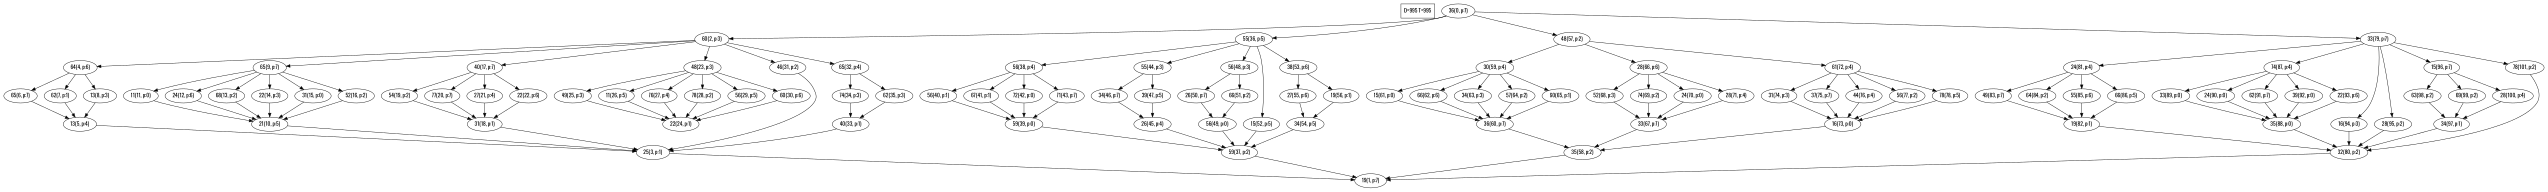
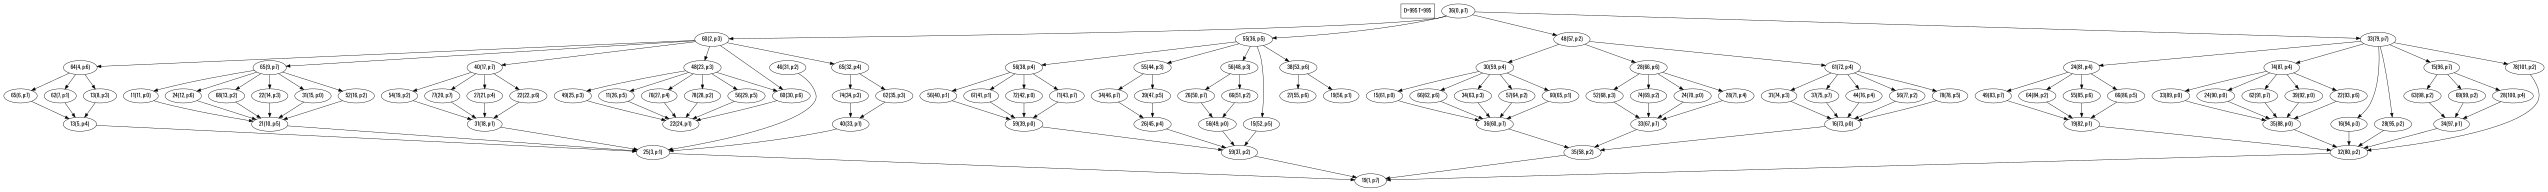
  digraph {
    fontname=Oswald
    node [fontname=Oswald]
    edge [fontname=Oswald]
    n1 [label="D=995 T=995" shape=box]
    n2 [label="36(0, p:7)"]
    n3 [label="60(2, p:3)"]
    n4 [label="55(36, p:5)"]
    n5 [label="48(57, p:2)"]
    n6 [label="33(79, p:7)"]
    n7 [label="64(4, p:6)"]
    n8 [label="65(9, p:7)"]
    n9 [label="40(17, p:7)"]
    n10 [label="48(23, p:3)"]
    n11 [label="46(31, p:2)"]
    n12 [label="65(32, p:4)"]
    n13 [label="56(38, p:4)"]
    n14 [label="55(44, p:3)"]
    n15 [label="56(48, p:3)"]
    n16 [label="15(52, p:5)"]
    n17 [label="38(53, p:6)"]
    n18 [label="30(59, p:4)"]
    n19 [label="28(66, p:6)"]
    n20 [label="61(72, p:4)"]
    n21 [label="24(81, p:4)"]
    n22 [label="74(87, p:4)"]
    n23 [label="16(94, p:3)"]
    n24 [label="28(95, p:2)"]
    n25 [label="15(96, p:7)"]
    n26 [label="78(101, p:2)"]
    n27 [label="19(1, p:7)"]
    n28 [label="65(6, p:7)"]
    n29 [label="62(7, p:1)"]
    n30 [label="13(8, p:3)"]
    n31 [label="11(11, p:0)"]
    n32 [label="24(12, p:6)"]
    n33 [label="68(13, p:2)"]
    n34 [label="22(14, p:3)"]
    n35 [label="31(15, p:0)"]
    n36 [label="52(16, p:2)"]
    n37 [label="54(19, p:2)"]
    n38 [label="77(20, p:7)"]
    n39 [label="27(21, p:4)"]
    n40 [label="22(22, p:6)"]
    n41 [label="49(25, p:3)"]
    n42 [label="11(26, p:5)"]
    n43 [label="76(27, p:4)"]
    n44 [label="78(28, p:2)"]
    n45 [label="56(29, p:5)"]
    n46 [label="60(30, p:6)"]
    n47 [label="25(3, p:1)"]
    n48 [label="74(34, p:3)"]
    n49 [label="62(35, p:3)"]
    n50 [label="13(5, p:4)"]
    n51 [label="21(10, p:5)"]
    n52 [label="31(18, p:1)"]
    n53 [label="22(24, p:1)"]
    n54 [label="40(33, p:1)"]
    n55 [label="56(40, p:1)"]
    n56 [label="67(41, p:1)"]
    n57 [label="72(42, p:0)"]
    n58 [label="71(43, p:7)"]
    n59 [label="34(46, p:7)"]
    n60 [label="39(47, p:5)"]
    n61 [label="26(50, p:7)"]
    n62 [label="66(51, p:2)"]
    n63 [label="59(37, p:2)"]
    n64 [label="27(55, p:6)"]
    n65 [label="19(56, p:1)"]
    n66 [label="59(39, p:0)"]
    n67 [label="26(45, p:4)"]
    n68 [label="56(49, p:0)"]
-   n69 [label="34(54, p:5)"]
    n70 [label="15(61, p:0)"]
    n71 [label="66(62, p:6)"]
    n72 [label="34(63, p:3)"]
    n73 [label="57(64, p:2)"]
    n74 [label="60(65, p:1)"]
    n75 [label="52(68, p:3)"]
    n76 [label="74(69, p:2)"]
    n77 [label="24(70, p:0)"]
    n78 [label="28(71, p:4)"]
    n79 [label="31(74, p:3)"]
    n80 [label="37(75, p:7)"]
    n81 [label="44(76, p:4)"]
    n82 [label="56(77, p:2)"]
    n83 [label="78(78, p:5)"]
    n84 [label="35(58, p:2)"]
    n85 [label="36(60, p:7)"]
    n86 [label="33(67, p:7)"]
    n87 [label="16(73, p:0)"]
    n88 [label="49(83, p:7)"]
    n89 [label="64(84, p:2)"]
    n90 [label="55(85, p:6)"]
    n91 [label="66(86, p:5)"]
    n92 [label="33(89, p:0)"]
    n93 [label="24(90, p:0)"]
    n94 [label="62(91, p:7)"]
    n95 [label="39(92, p:0)"]
    n96 [label="22(93, p:6)"]
    n97 [label="32(80, p:2)"]
    n98 [label="63(98, p:2)"]
    n99 [label="69(99, p:2)"]
    n100 [label="28(100, p:4)"]
    n101 [label="19(82, p:1)"]
    n102 [label="35(88, p:0)"]
    n103 [label="34(97, p:1)"]
    n2 -> n3
    n2 -> n4
    n2 -> n5
    n2 -> n6
    n3 -> n7
    n3 -> n8
    n3 -> n9
    n3 -> n10
-   n3 -> n11
+   n3 -> n46
    n3 -> n12
    n4 -> n13
    n4 -> n14
    n4 -> n15
    n4 -> n16
    n4 -> n17
    n5 -> n18
    n5 -> n19
    n5 -> n20
    n6 -> n21
    n6 -> n22
    n6 -> n23
    n6 -> n24
    n6 -> n25
    n6 -> n26
    n7 -> n28
    n7 -> n29
    n7 -> n30
    n8 -> n31
    n8 -> n32
    n8 -> n33
    n8 -> n34
    n8 -> n35
    n8 -> n36
    n9 -> n37
    n9 -> n38
    n9 -> n39
    n9 -> n40
    n10 -> n41
    n10 -> n42
    n10 -> n43
    n10 -> n44
    n10 -> n45
    n10 -> n46
    n11 -> n47
    n12 -> n48
    n12 -> n49
    n13 -> n55
    n13 -> n56
    n13 -> n57
    n13 -> n58
    n14 -> n59
    n14 -> n60
    n15 -> n61
    n15 -> n62
    n16 -> n63
    n17 -> n64
    n17 -> n65
    n18 -> n70
    n18 -> n71
    n18 -> n72
    n18 -> n73
    n18 -> n74
    n19 -> n75
    n19 -> n76
    n19 -> n77
    n19 -> n78
    n20 -> n79
    n20 -> n80
    n20 -> n81
    n20 -> n82
    n20 -> n83
    n21 -> n88
    n21 -> n89
    n21 -> n90
    n21 -> n91
    n22 -> n92
    n22 -> n93
    n22 -> n94
    n22 -> n95
    n22 -> n96
    n23 -> n97
    n24 -> n97
    n25 -> n98
    n25 -> n99
    n25 -> n100
    n26 -> n97
    n28 -> n50
    n29 -> n50
    n30 -> n50
    n31 -> n51
    n32 -> n51
    n33 -> n51
    n34 -> n51
    n35 -> n51
    n36 -> n51
    n37 -> n52
    n38 -> n52
    n39 -> n52
    n40 -> n52
    n41 -> n53
    n42 -> n53
    n43 -> n53
    n44 -> n53
    n45 -> n53
    n46 -> n53
    n47 -> n27
    n48 -> n54
    n49 -> n54
    n50 -> n47
    n51 -> n47
    n52 -> n47
    n54 -> n47
    n55 -> n66
    n56 -> n66
    n57 -> n66
    n58 -> n66
    n59 -> n67
    n60 -> n67
    n61 -> n68
    n62 -> n68
    n63 -> n27
-   n64 -> n69
-   n65 -> n69
    n66 -> n63
    n67 -> n63
    n68 -> n63
-   n69 -> n63
    n70 -> n85
    n71 -> n85
    n72 -> n85
    n73 -> n85
    n74 -> n85
    n75 -> n86
    n76 -> n86
    n77 -> n86
    n78 -> n86
    n79 -> n87
    n80 -> n87
    n81 -> n87
    n82 -> n87
    n83 -> n87
    n84 -> n27
    n85 -> n84
    n86 -> n84
    n87 -> n84
    n88 -> n101
    n89 -> n101
    n90 -> n101
    n91 -> n101
    n92 -> n102
    n93 -> n102
    n94 -> n102
    n95 -> n102
    n96 -> n102
    n97 -> n27
    n98 -> n103
    n99 -> n103
    n100 -> n103
    n101 -> n97
    n102 -> n97
    n103 -> n97
  }
